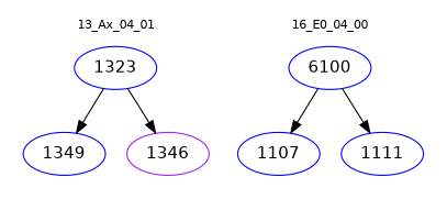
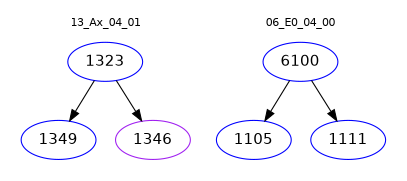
  digraph {
    fontname="DejaVu Sans"
    node [color=blue fontname="DejaVu Sans"]
    edge [color=black fontname="DejaVu Sans"]
    n1 [label=1323]
    n2 [label=1349]
    n3 [color=purple label=1346]
    n4 [label=6100]
-   n5 [label=1107]
+   n5 [label=1105]
    n6 [label=1111]
    subgraph cluster_1 {
      color=white
      fontsize=10
      label="13_Ax_04_01"
      n1
      n2
      n3
    }
    subgraph cluster_2 {
      color=white
      fontsize=10
-     label="16_E0_04_00"
+     label="06_E0_04_00"
      n4
      n5
      n6
    }
    n1 -> n2
    n1 -> n3
    n4 -> n5
    n4 -> n6
  }
